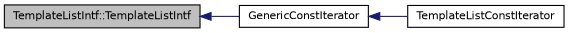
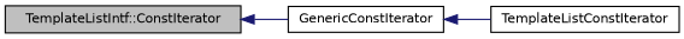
  digraph {
    rankdir=LR
    node [color=black fillcolor=white fontname=Helvetica fontsize=10 shape=record style=filled]
    edge [color=midnightblue dir=back fontname=Helvetica fontsize=10 labelfontname=Helvetica labelfontsize=10 style=solid]
-   n1 [fillcolor=grey75 fontcolor=black height=0.2 label="TemplateListIntf::TemplateListIntf" width=0.4]
+   n1 [fillcolor=grey75 fontcolor=black height=0.2 label="TemplateListIntf::ConstIterator" width=0.4]
    n2 [height=0.2 label=GenericConstIterator width=0.4]
    n3 [height=0.2 label=TemplateListConstIterator width=0.4]
    n1 -> n2
    n2 -> n3
  }
